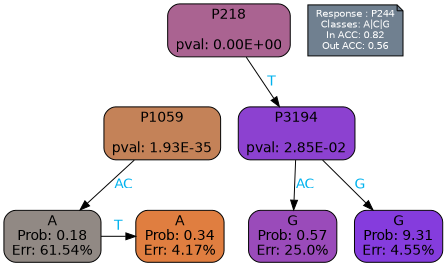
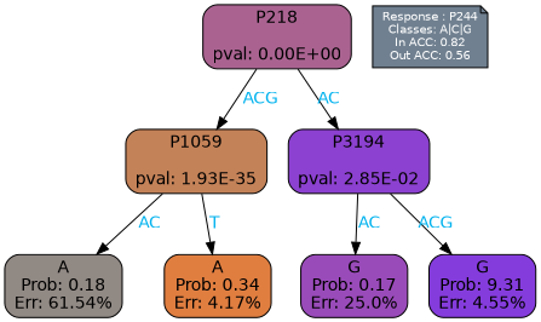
  digraph {
    ranksep=equally
    splines=polylines
    node [color=black fontname=helvetica shape=box style="filled, rounded"]
    edge [fontcolor=deepskyblue2 fontname=helvetica]
    n1 [fillcolor="#918984" label="A\nProb: 0.18\nErr: 61.54%"]
    n2 [fillcolor="#e07e40" label="A\nProb: 0.34\nErr: 4.17%"]
-   n3 [fillcolor="#9a4bba" label="G\nProb: 0.57\nErr: 25.0%"]
+   n3 [fillcolor="#9a4bba" label="G\nProb: 0.17\nErr: 25.0%"]
    n4 [fillcolor="#853cdd" label="G\nProb: 9.31\nErr: 4.55%"]
    n5 [align=left fillcolor=slategray fontcolor=white fontsize=10 label="Response : P244\nClasses: A|C|G\nIn ACC: 0.82\nOut ACC: 0.56\n" shape=note style=filled]
    n6 [fillcolor="#aa6391" label="P218\n\npval: 0.00E+00"]
    n7 [fillcolor="#c48258" label="P1059\n\npval: 1.93E-35"]
    n8 [fillcolor="#8c41d0" label="P3194\n\npval: 2.85E-02"]
    subgraph sub_1 {
      rank=same
      n1
      n2
      n3
      n4
    }
    subgraph sub_2 {
      rank=same
      n5
      n6
    }
-   n6 -> n8 [label=T]
+   n6 -> n7 [label=ACG]
+   n6 -> n8 [label=AC]
    n7 -> n1 [label=AC]
-   n1 -> n2 [label=T]
+   n7 -> n2 [label=T]
    n8 -> n3 [label=AC]
-   n8 -> n4 [label=G]
+   n8 -> n4 [label=ACG]
  }
